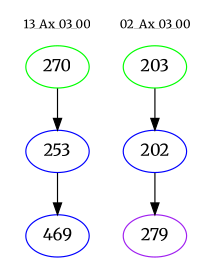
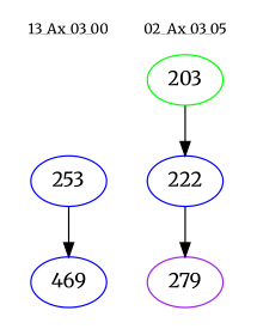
  digraph {
    fontname=Merriweather
    node [color=blue fontname=Merriweather]
    edge [color=black fontname=Merriweather]
-   n1 [color=green label=270]
    n2 [label=253]
    n3 [label=469]
    n4 [color=green label=203]
-   n5 [label=202]
+   n5 [label=222]
    n6 [color=purple label=279]
    subgraph cluster_1 {
      color=white
      fontsize=10
      label="13_Ax_03_00"
-     n1
      n2
      n3
    }
    subgraph cluster_2 {
      color=white
      fontsize=10
-     label="02_Ax_03_00"
+     label="02_Ax_03_05"
      n4
      n5
      n6
    }
-   n1 -> n2
    n2 -> n3
    n4 -> n5
    n5 -> n6
  }
